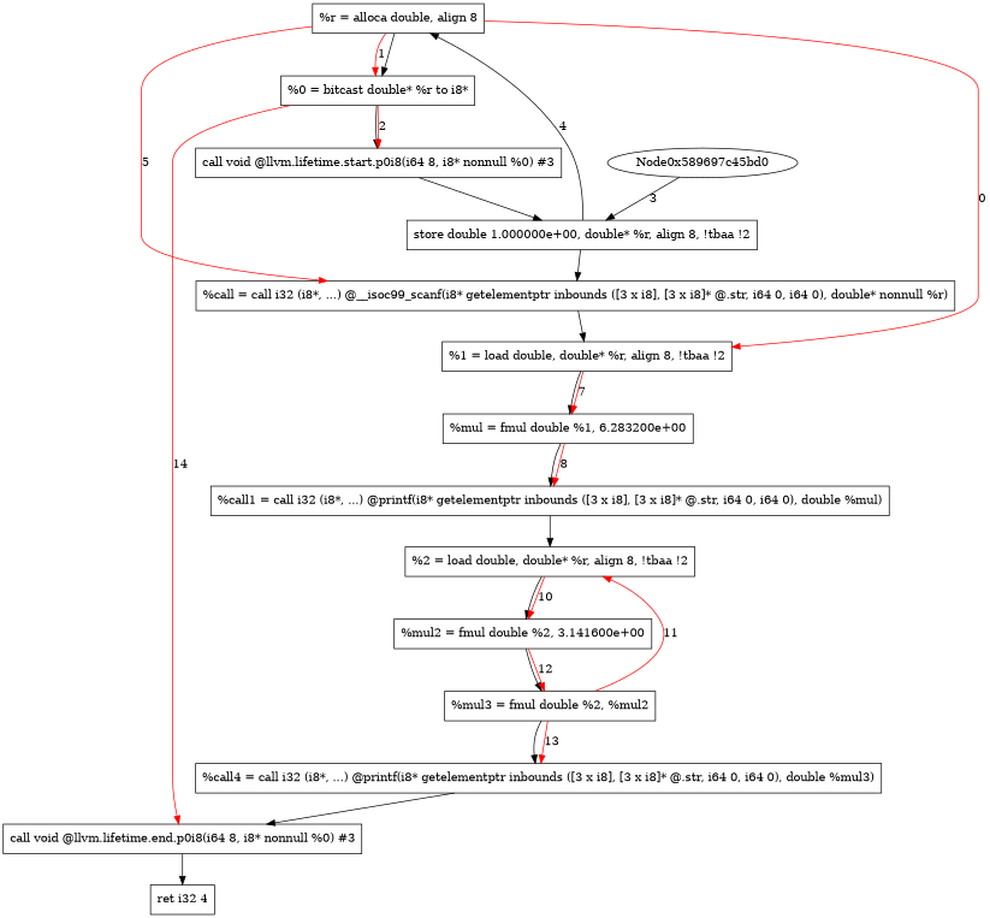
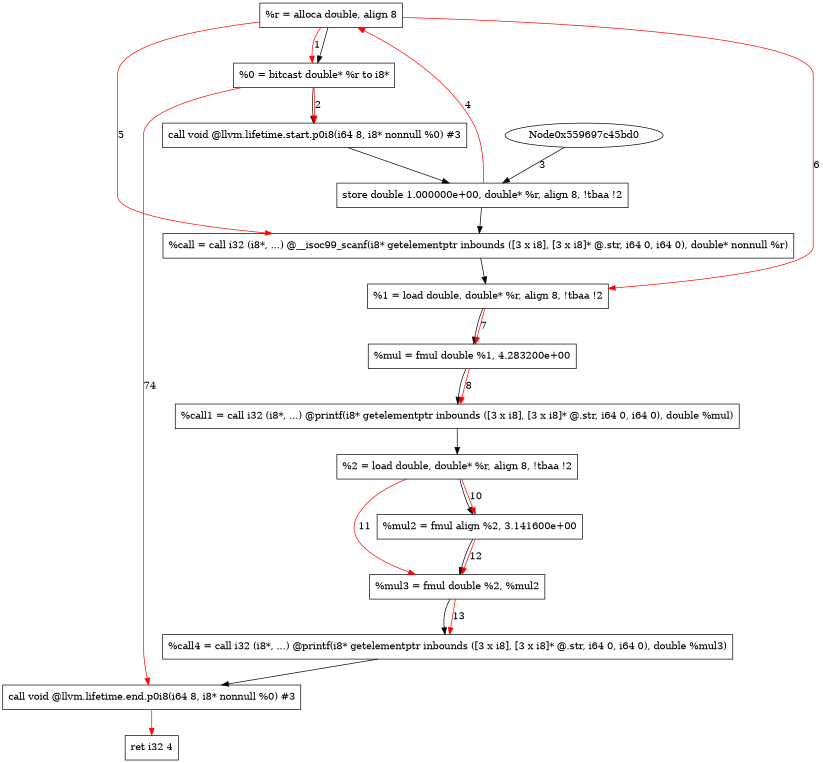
  digraph {
    node [shape=record]
    n1 [label="  %r = alloca double, align 8"]
    n2 [label="  %0 = bitcast double* %r to i8*"]
    n3 [label="  %call = call i32 (i8*, ...) @__isoc99_scanf(i8* getelementptr inbounds ([3 x i8], [3 x i8]* @.str, i64 0, i64 0), double* nonnull %r)"]
    n4 [label="  %1 = load double, double* %r, align 8, !tbaa !2"]
    n5 [label="  call void @llvm.lifetime.start.p0i8(i64 8, i8* nonnull %0) #3"]
    n6 [label="  call void @llvm.lifetime.end.p0i8(i64 8, i8* nonnull %0) #3"]
-   n7 [label="  %mul = fmul double %1, 6.283200e+00"]
+   n7 [label="%mul = fmul double %1, 4.283200e+00"]
    n8 [label="  %2 = load double, double* %r, align 8, !tbaa !2"]
-   n9 [label="  %mul2 = fmul double %2, 3.141600e+00"]
+   n9 [label="%mul2 = fmul align %2, 3.141600e+00"]
    n10 [label="  %mul3 = fmul double %2, %mul2"]
    n11 [label="  store double 1.000000e+00, double* %r, align 8, !tbaa !2"]
    n12 [label="ret i32 4"]
    n13 [label="  %call1 = call i32 (i8*, ...) @printf(i8* getelementptr inbounds ([3 x i8], [3 x i8]* @.str, i64 0, i64 0), double %mul)"]
    n14 [label="  %call4 = call i32 (i8*, ...) @printf(i8* getelementptr inbounds ([3 x i8], [3 x i8]* @.str, i64 0, i64 0), double %mul3)"]
-   Node0x559697c45bd0 [label=Node0x589697c45bd0 shape=""]
+   Node0x559697c45bd0 [shape=""]
    n1 -> n2
    n1 -> n2 [color=red label=1]
    n1 -> n3 [color=red label=5]
-   n1 -> n4 [color=red label=0]
+   n1 -> n4 [color=red label=6]
    n2 -> n5
    n2 -> n5 [color=red label=2]
-   n2 -> n6 [color=red label=14]
+   n2 -> n6 [color=red label=74]
    n3 -> n4
    n4 -> n7
    n4 -> n7 [color=red label=7]
    n5 -> n11
-   n6 -> n12
+   n6 -> n12 [color=red]
    n7 -> n13
    n7 -> n13 [color=red label=8]
    n8 -> n9
    n8 -> n9 [color=red label=10]
-   n10 -> n8 [color=red label=11]
+   n8 -> n10 [color=red label=11]
    n9 -> n10
    n9 -> n10 [color=red label=12]
    n10 -> n14
    n10 -> n14 [color=red label=13]
-   n11 -> n1 [color=black label=4]
+   n11 -> n1 [color=red label=4]
    n11 -> n3
    n13 -> n8
    n14 -> n6
    Node0x559697c45bd0 -> n11 [color=black label=3]
  }
